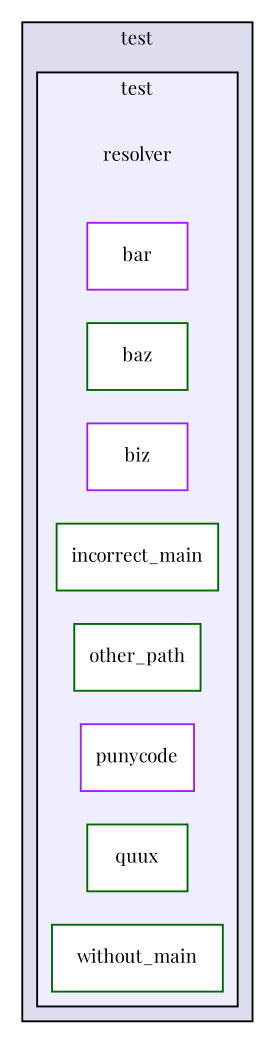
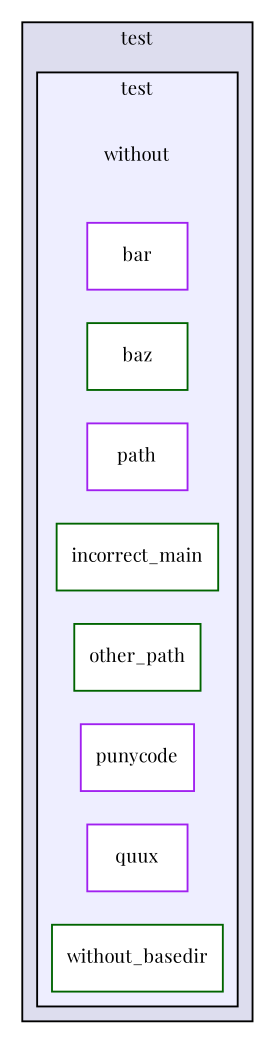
  digraph {
    compound=true
    rankdir=LR
    fontname="Playfair Display"
    node [fontname="Playfair Display" fontsize=10 shape=box color=darkgreen fillcolor=white style=filled]
-   n1 [label=resolver shape=plaintext fillcolor="" style=""]
+   n1 [label=without shape=plaintext fillcolor="" style=""]
    n2 [color=purple label=bar]
    n3 [label=baz]
-   n4 [color=purple label=biz]
+   n4 [color=purple label=path]
    n5 [label=incorrect_main]
    n6 [label=other_path]
    n7 [color=purple label=punycode]
-   n8 [label=quux]
-   n9 [label=without_main]
+   n8 [color=purple label=quux]
+   n9 [label=without_basedir]
    subgraph cluster_1 {
      bgcolor="#ddddee"
      fontsize=10
      label=test
      pencolor=black
      subgraph cluster_2 {
        bgcolor="#eeeeff"
        fontsize=10
        pencolor=black
        n1
        n2
        n3
        n4
        n5
        n6
        n7
        n8
        n9
      }
    }
  }
